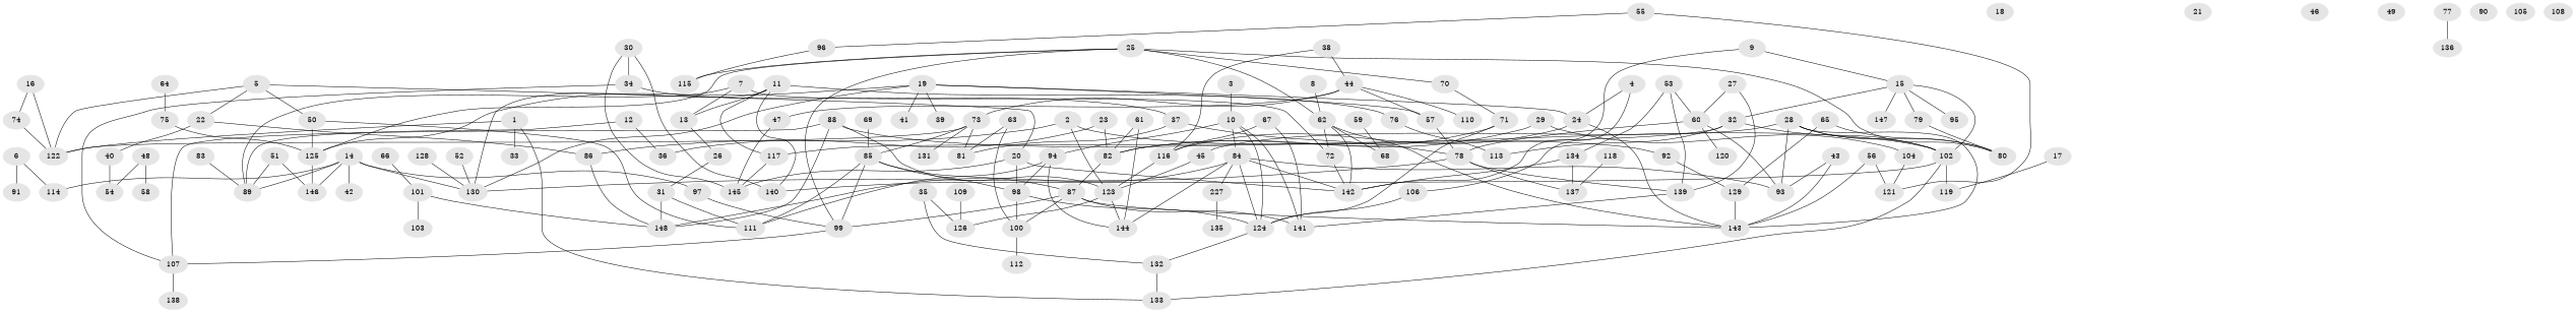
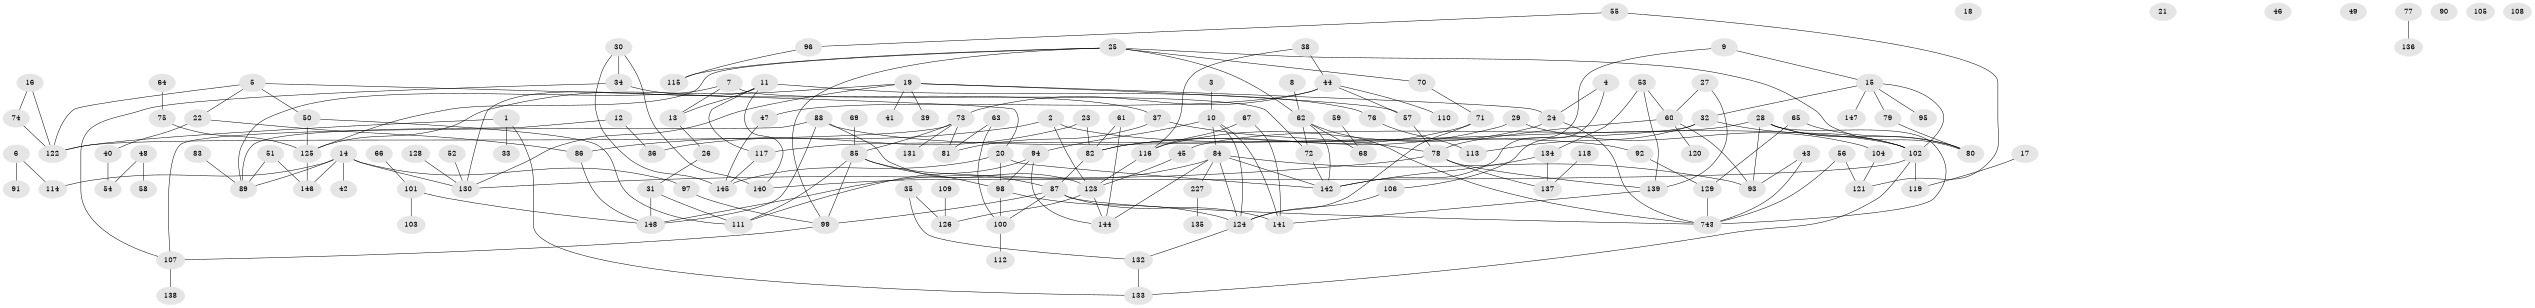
  graph {
    node [color=gray90 style=filled]
    1
    33
    122
    133
    2
    86
    102
    123
    148
    140
    119
    126
    144
    3
    10
    84
    94
    124
    141
    4
    24
    106
    116
-   143
+   143 [label=743]
    5
    20
    22
    50
    142
    98
    145
    40
    125
    111
    6
    91
    114
    7
    13
    72
    89
    26
    8
    62
    68
    9
    15
    32
    79
    95
    147
    93
    n53 [label=227]
    132
    11
    76
    117
    130
    113
    12
    36
    31
    14
    42
    97
    146
    99
    80
    16
    74
    17
    18
    19
    39
    41
    57
    78
    100
    21
    54
    23
    82
    87
    25
    70
    115
    71
    107
    27
    60
    139
    120
    28
    45
    29
    104
    121
    30
    34
    37
    81
    138
    35
    137
    38
    44
    47
    73
    110
    43
    85
    131
    46
    48
    58
    49
    51
    52
    53
    134
    55
    96
    56
    59
    61
    63
    112
    64
    75
    65
    129
    66
    101
    103
    67
    69
    77
    136
    83
    135
    88
    92
    90
    105
    108
    109
    118
    128
    1 -- 33
    1 -- 122
    1 -- 133
    2 -- 86
    2 -- 102
    2 -- 123
    86 -- 148
    102 -- 133
    102 -- 140
    102 -- 119
    123 -- 126
    123 -- 144
    3 -- 10
    10 -- 84
    10 -- 94
    10 -- 124
    10 -- 141
    84 -- 148
    84 -- 144
    84 -- 124
    84 -- 142
    84 -- 93
    84 -- n53
    94 -- 144
    94 -- 98
    94 -- 111
    124 -- 132
    4 -- 24
    4 -- 106
    24 -- 116
    24 -- 143
    106 -- 124
    116 -- 123
    5 -- 122
    5 -- 20
    5 -- 22
    5 -- 50
    20 -- 142
    20 -- 98
    20 -- 145
    22 -- 86
    22 -- 40
    50 -- 125
    50 -- 111
    98 -- 124
    98 -- 100
    40 -- 54
    125 -- 146
    6 -- 91
    6 -- 114
    7 -- 13
    7 -- 72
    7 -- 89
    13 -- 26
    72 -- 142
    26 -- 31
    8 -- 62
    62 -- 143
    62 -- 142
    62 -- 72
    62 -- 68
    9 -- 142
    9 -- 15
    15 -- 102
    15 -- 32
    15 -- 79
    15 -- 95
    15 -- 147
    32 -- 102
    32 -- 117
    32 -- 113
    79 -- 80
    n53 -- 135
    132 -- 133
    11 -- 140
    11 -- 13
    11 -- 76
    11 -- 117
    11 -- 130
    76 -- 113
    117 -- 145
    12 -- 89
    12 -- 36
    31 -- 148
    31 -- 111
    14 -- 114
    14 -- 89
    14 -- 130
    14 -- 42
    14 -- 97
    14 -- 146
    97 -- 99
    99 -- 107
    16 -- 122
    16 -- 74
    74 -- 122
    17 -- 119
    19 -- 24
    19 -- 125
    19 -- 130
    19 -- 39
    19 -- 41
    19 -- 57
    57 -- 78
    78 -- 130
    78 -- 139
    78 -- 137
    100 -- 112
    23 -- 36
    23 -- 82
    82 -- 87
    87 -- 141
    87 -- 143
    87 -- 99
    87 -- 100
    25 -- 125
    25 -- 62
    25 -- 99
    25 -- 80
    25 -- 70
    25 -- 115
    70 -- 71
    71 -- 124
    71 -- 82
    107 -- 138
    27 -- 60
    27 -- 139
    60 -- 93
    60 -- 78
    60 -- 120
    139 -- 141
    28 -- 102
    28 -- 143
    28 -- 93
    28 -- 80
    28 -- 45
    45 -- 123
    29 -- 82
    29 -- 104
    104 -- 121
    30 -- 140
    30 -- 145
    30 -- 34
    34 -- 107
    34 -- 37
    37 -- 78
    37 -- 81
    35 -- 126
    35 -- 132
    38 -- 116
    38 -- 44
    44 -- 57
    44 -- 47
    44 -- 73
    44 -- 110
    47 -- 145
    73 -- 122
    73 -- 81
    73 -- 85
    73 -- 131
    43 -- 143
    43 -- 93
    85 -- 98
    85 -- 111
    85 -- 99
    85 -- 87
    48 -- 54
    48 -- 58
    51 -- 89
    51 -- 146
    52 -- 130
    53 -- 60
    53 -- 139
    53 -- 134
    134 -- 142
    134 -- 137
    55 -- 121
    55 -- 96
    96 -- 115
    56 -- 143
    56 -- 121
    59 -- 68
    61 -- 144
    61 -- 82
    63 -- 100
    63 -- 81
    64 -- 75
    75 -- 125
    65 -- 80
    65 -- 129
    129 -- 143
    66 -- 101
    101 -- 148
    101 -- 103
    67 -- 141
    67 -- 116
    69 -- 85
    77 -- 136
    83 -- 89
    88 -- 123
    88 -- 148
    88 -- 107
    88 -- 92
    92 -- 129
    109 -- 126
    118 -- 137
    128 -- 130
  }
